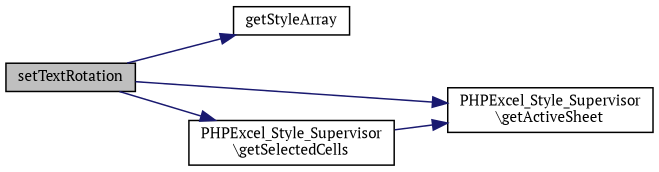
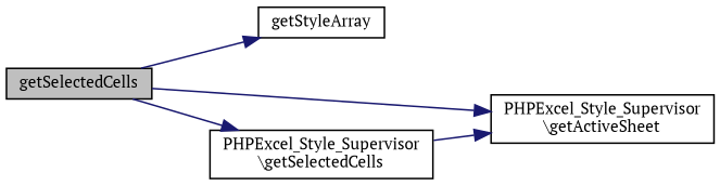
  digraph {
    rankdir=LR
    fontname="PT Serif"
    node [color=black fillcolor=white fontname="PT Serif" fontsize=10 shape=record style=filled]
    edge [color=midnightblue fontname="PT Serif" fontsize=10 labelfontname=Helvetica labelfontsize=10 style=solid]
-   n1 [fillcolor=grey75 fontcolor=black height=0.2 label=setTextRotation width=0.4]
+   n1 [fillcolor=grey75 fontcolor=black height=0.2 label=getSelectedCells width=0.4]
    n2 [height=0.2 label=getStyleArray width=0.4]
    n3 [height=0.2 label="PHPExcel_Style_Supervisor\l\\getActiveSheet" width=0.4]
    n4 [height=0.2 label="PHPExcel_Style_Supervisor\l\\getSelectedCells" width=0.4]
    n1 -> n2
    n1 -> n3
    n1 -> n4
    n4 -> n3
  }
